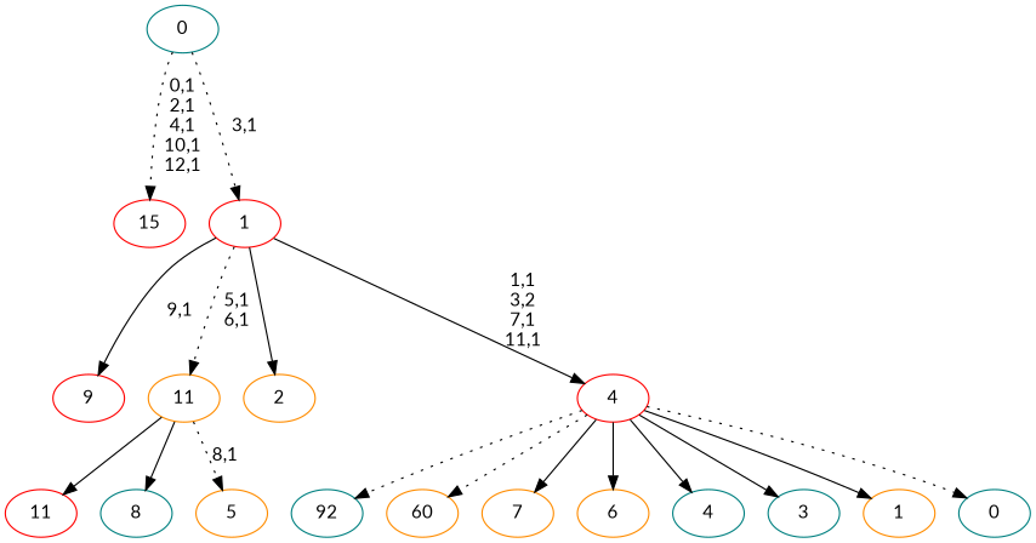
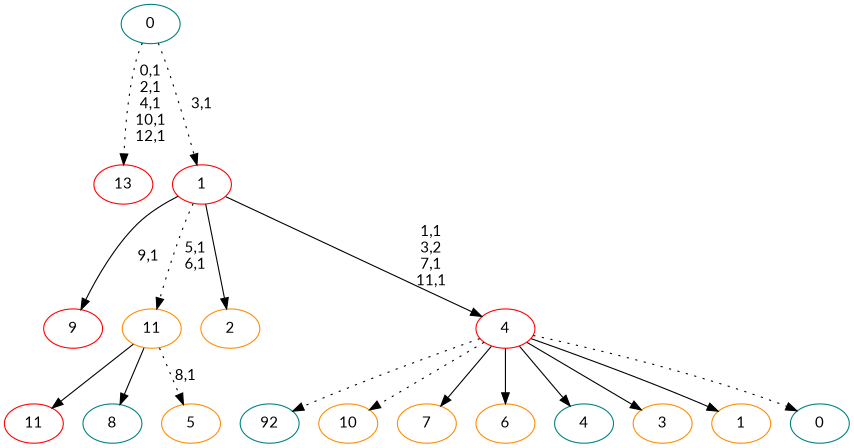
  digraph {
    fontname=Lato
    node [color=darkorange fontname=Lato]
    edge [fontname=Lato style=solid]
-   n1 [color=red label=15]
+   n1 [color=red label=13]
    n2 [color=teal label=92]
    n3 [color=red label=11]
-   n4 [label=60]
+   n4 [label=10]
    n5 [color=red label=9]
    n6 [color=teal label=8]
    n7 [label=7]
    n8 [label=6]
    n9 [label=5]
    11
    n11 [color=teal label=4]
-   n12 [color=teal label=3]
+   n12 [label=3]
    n13 [label=2]
    n14 [label=1]
    n15 [color=teal label=0]
    4 [color=red]
    1 [color=red]
    0 [color=teal]
    11 -> n3
    11 -> n6
    11 -> n9 [label="8,1" style=dotted]
    4 -> n2 [style=dotted]
    4 -> n4 [style=dotted]
    4 -> n7
    4 -> n8
    4 -> n11
    4 -> n12
    4 -> n14
    4 -> n15 [style=dotted]
    1 -> n5 [label="9,1"]
    1 -> 11 [label="5,1\n6,1" style=dotted]
    1 -> n13
    1 -> 4 [label="1,1\n3,2\n7,1\n11,1"]
    0 -> n1 [label="0,1\n2,1\n4,1\n10,1\n12,1" style=dotted]
    0 -> 1 [label="3,1" style=dotted]
  }
